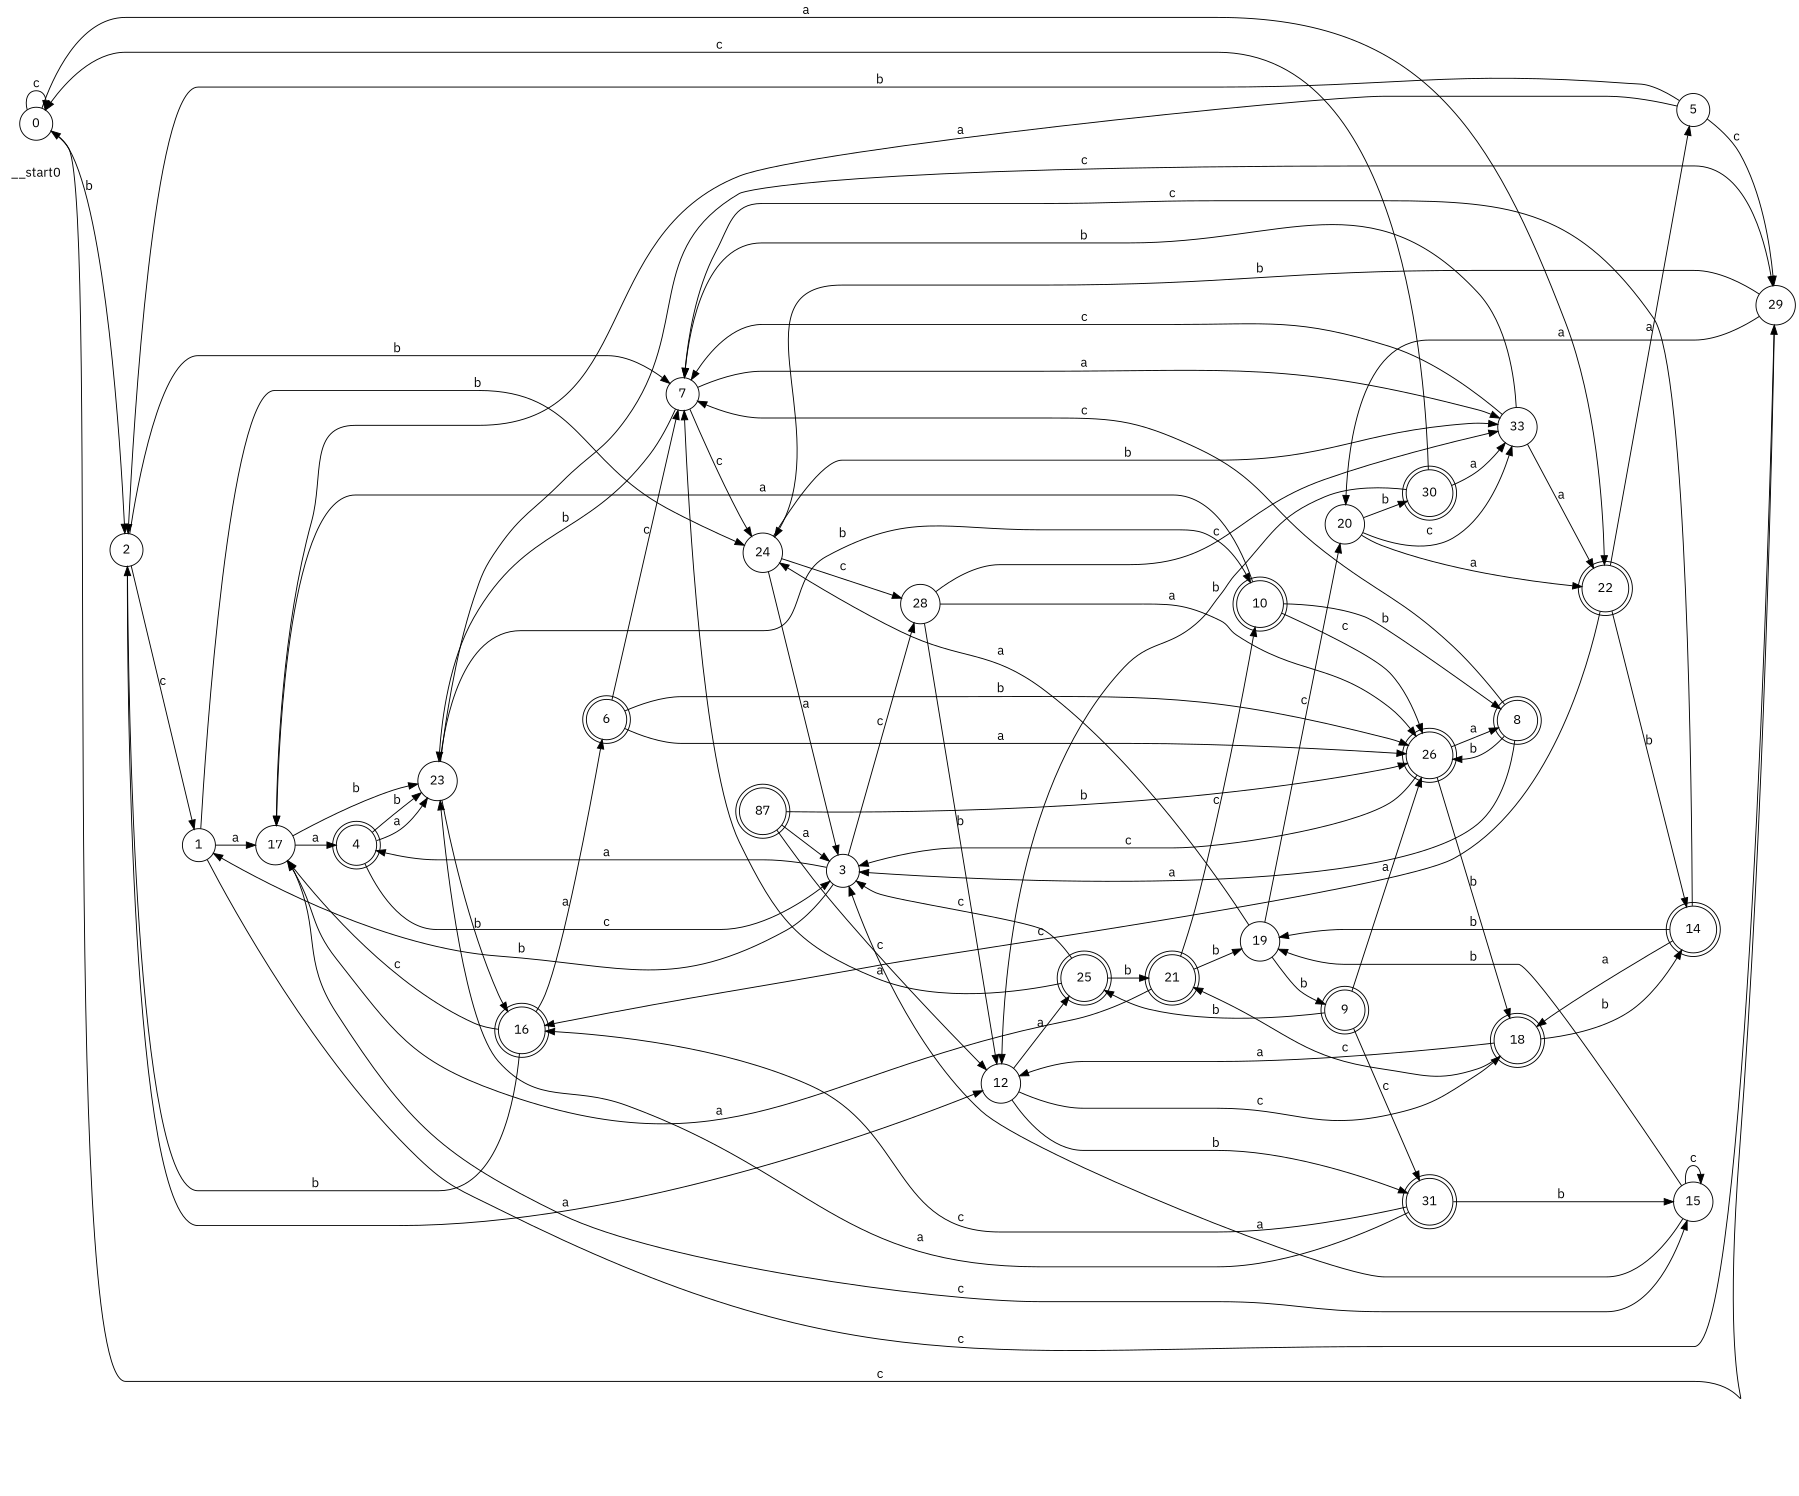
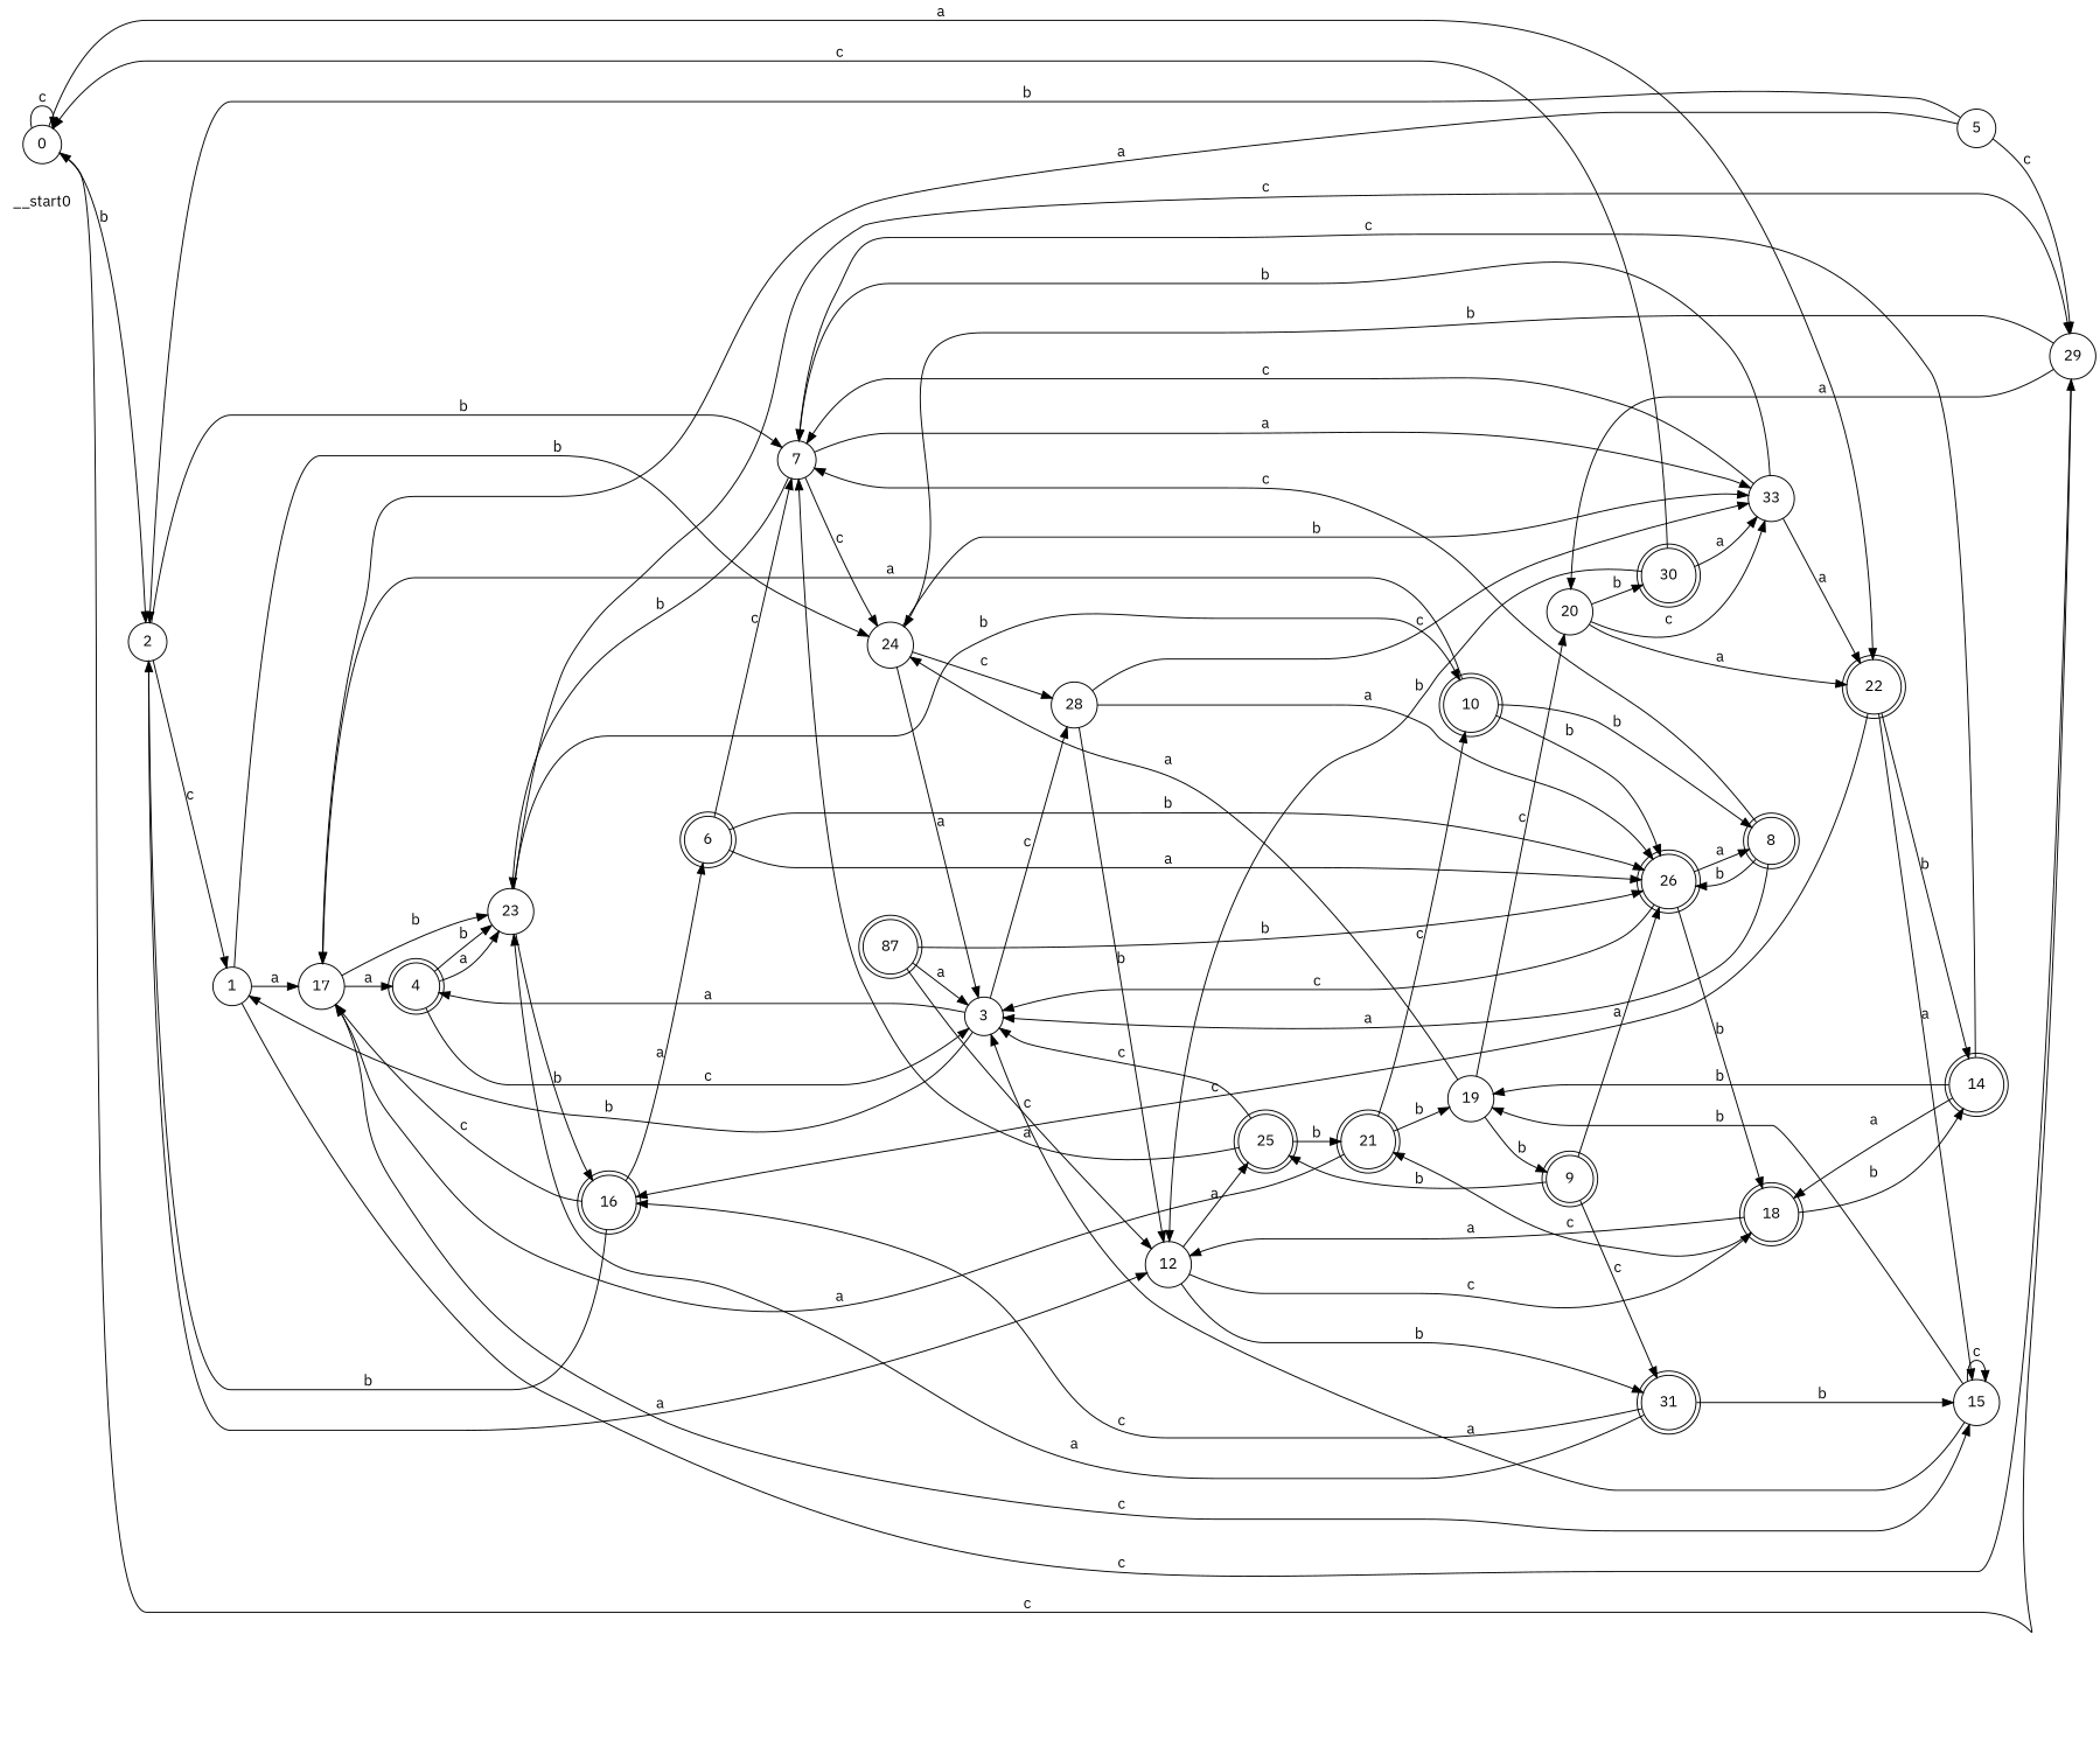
  digraph {
    fontname="IBM Plex Sans"
    rankdir=LR
    node [fontname="IBM Plex Sans" shape=circle color=black fillcolor=white style=filled]
    edge [fontname="IBM Plex Sans"]
    __start0 [shape=none color="" fillcolor="" style=""]
    n2 [label=0]
    n3 [label=2]
    n4 [label=22 shape=doublecircle style="rounded,filled"]
    n5 [label=1]
    n6 [label=7]
    n7 [label=12]
    n8 [label=5]
    n9 [label=14 shape=doublecircle style="rounded,filled"]
    n10 [label=16 shape=doublecircle style="rounded,filled"]
    n11 [label=17]
    n12 [label=24]
    n13 [label=29]
    n14 [label=4 shape=doublecircle style="rounded,filled"]
    n15 [label=23]
    n16 [label=15]
    n17 [label=3]
    n18 [label=28]
    n19 [label=33]
    n20 [label=20]
    n21 [label=25 shape=doublecircle style="rounded,filled"]
    n22 [label=31 shape=doublecircle style="rounded,filled"]
    n23 [label=18 shape=doublecircle style="rounded,filled"]
    n24 [label=26 shape=doublecircle style="rounded,filled"]
    n25 [label=10 shape=doublecircle style="rounded,filled"]
    n26 [label=6 shape=doublecircle style="rounded,filled"]
    n27 [label=8 shape=doublecircle style="rounded,filled"]
    n28 [label=9 shape=doublecircle style="rounded,filled"]
    n29 [label=21 shape=doublecircle style="rounded,filled"]
    n30 [label=19]
    n31 [label=30 shape=doublecircle style="rounded,filled"]
    n32 [label=87 shape=doublecircle style="rounded,filled"]
    n2 -> n2 [label=c]
    n2 -> n3 [label=b]
    n2 -> n4 [label=a]
    n3 -> n5 [label=c]
    n3 -> n6 [label=b]
    n3 -> n7 [label=a]
-   n4 -> n8 [label=a]
+   n4 -> n16 [label=a]
    n4 -> n9 [label=b]
    n4 -> n10 [label=c]
    n5 -> n11 [label=a]
    n5 -> n12 [label=b]
    n5 -> n13 [label=c]
    n6 -> n12 [label=c]
    n6 -> n15 [label=b]
    n6 -> n19 [label=a]
    n7 -> n21 [label=a]
    n7 -> n22 [label=b]
    n7 -> n23 [label=c]
    n8 -> n3 [label=b]
    n8 -> n11 [label=a]
    n8 -> n13 [label=c]
    n9 -> n6 [label=c]
    n9 -> n23 [label=a]
    n9 -> n30 [label=b]
    n10 -> n3 [label=b]
    n10 -> n11 [label=c]
    n10 -> n26 [label=a]
    n11 -> n14 [label=a]
    n11 -> n15 [label=b]
    n11 -> n16 [label=c]
    n12 -> n17 [label=a]
    n12 -> n18 [label=c]
    n12 -> n19 [label=b]
    n13 -> n2 [label=c]
    n13 -> n12 [label=b]
    n13 -> n20 [label=a]
    n14 -> n15 [label=a]
    n14 -> n15 [label=b]
    n14 -> n17 [label=c]
    n15 -> n10 [label=b]
    n15 -> n13 [label=c]
    n15 -> n25 [label=b]
    n16 -> n16 [label=c]
    n16 -> n17 [label=a]
    n16 -> n30 [label=b]
    n17 -> n5 [label=b]
    n17 -> n14 [label=a]
    n17 -> n18 [label=c]
    n18 -> n7 [label=b]
    n18 -> n19 [label=c]
    n18 -> n24 [label=a]
    n19 -> n4 [label=a]
    n19 -> n6 [label=b]
    n19 -> n6 [label=c]
    n20 -> n4 [label=a]
    n20 -> n19 [label=c]
    n20 -> n31 [label=b]
    n21 -> n6 [label=a]
    n21 -> n17 [label=c]
    n21 -> n29 [label=b]
    n22 -> n10 [label=c]
    n22 -> n15 [label=a]
    n22 -> n16 [label=b]
    n23 -> n7 [label=a]
    n23 -> n9 [label=b]
    n23 -> n29 [label=c]
    n24 -> n17 [label=c]
    n24 -> n23 [label=b]
    n24 -> n27 [label=a]
    n25 -> n11 [label=a]
-   n25 -> n24 [label=c]
+   n25 -> n24 [label=b]
    n25 -> n27 [label=b]
    n26 -> n6 [label=c]
    n26 -> n24 [label=a]
    n26 -> n24 [label=b]
    n27 -> n6 [label=c]
    n27 -> n17 [label=a]
    n27 -> n24 [label=b]
    n28 -> n21 [label=b]
    n28 -> n22 [label=c]
    n28 -> n24 [label=a]
    n29 -> n11 [label=a]
    n29 -> n25 [label=c]
    n29 -> n30 [label=b]
    n30 -> n12 [label=a]
    n30 -> n20 [label=c]
    n30 -> n28 [label=b]
    n31 -> n2 [label=c]
    n31 -> n7 [label=b]
    n31 -> n19 [label=a]
    n32 -> n7 [label=c]
    n32 -> n17 [label=a]
    n32 -> n24 [label=b]
  }
